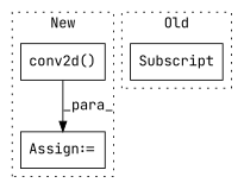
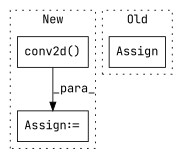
  digraph {
    fontname="JetBrains Mono"
    node [shape=box fontname="JetBrains Mono"]
    n1 [a=75 l="12,1" label="conv2d()" s="2695,2720"]
    n2 [a=68 l=3 label="Assign:=" s=2692]
-   n3 [a=63 l="13,0" label=Subscript s="2627,0"]
+   n3 [a=63 l="13,0" label=Assign s="2627,0"]
    subgraph cluster_1 {
      label=New
      style=dotted
      n1
      n2
    }
    subgraph cluster_2 {
      label=Old
      style=dotted
      n3
    }
    n1 -> n2 [label=_para_ fontname="JetBrains Mono"]
  }
